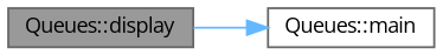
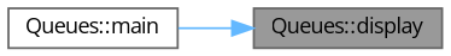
  digraph {
    rankdir=RL
    fontname="Open Sans"
    node [fontname="Open Sans" fontsize=10 shape=box style=filled]
    n1 [color=gray40 fillcolor=grey60 fontcolor=black height=0.2 label="Queues::display" width=0.4]
    n2 [color=grey40 fillcolor=white height=0.2 label="Queues::main" width=0.4]
-   n2 -> n1 [color=steelblue1 dir=back fontname="Open Sans" fontsize=10 labelfontname=Helvetica labelfontsize=10 style=solid]
+   n1 -> n2 [color=steelblue1 dir=back fontname="Open Sans" fontsize=10 labelfontname=Helvetica labelfontsize=10 style=solid]
  }
